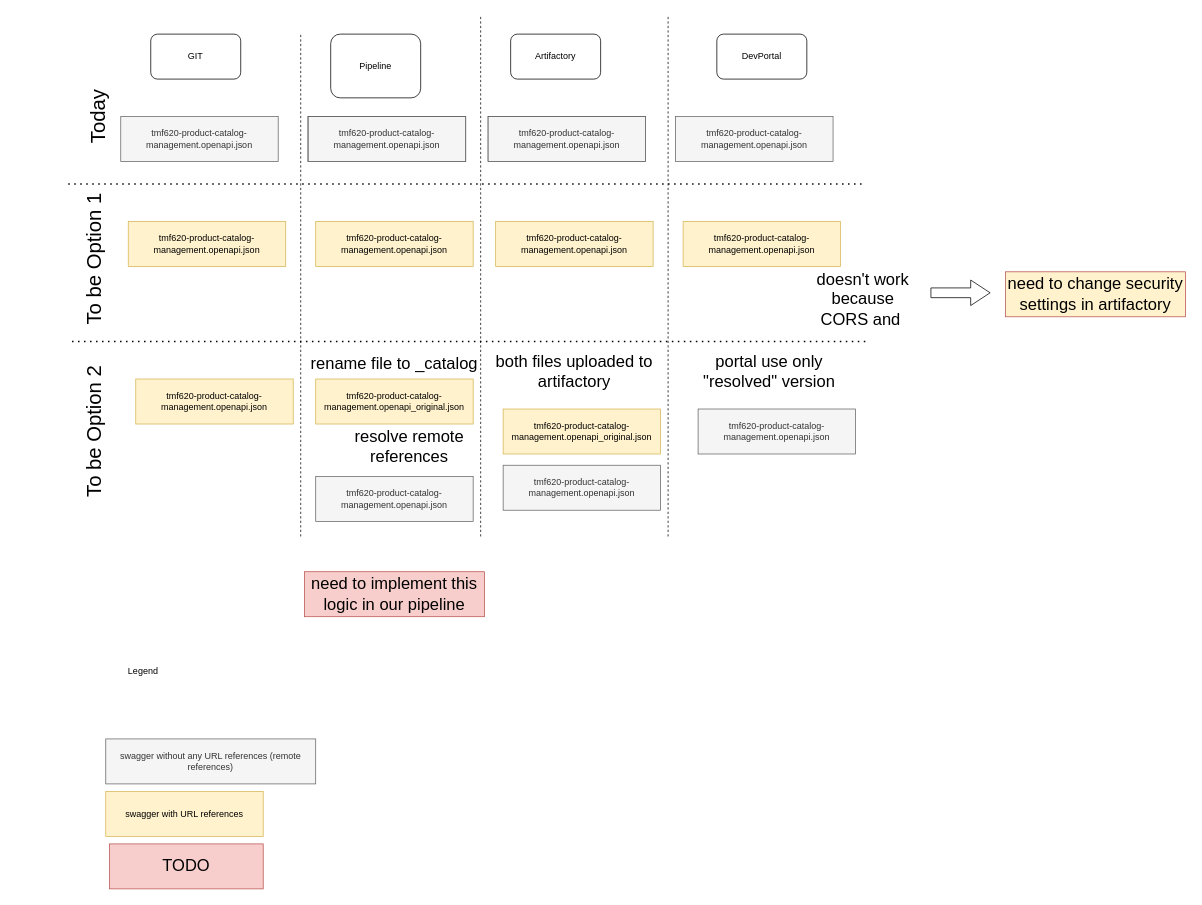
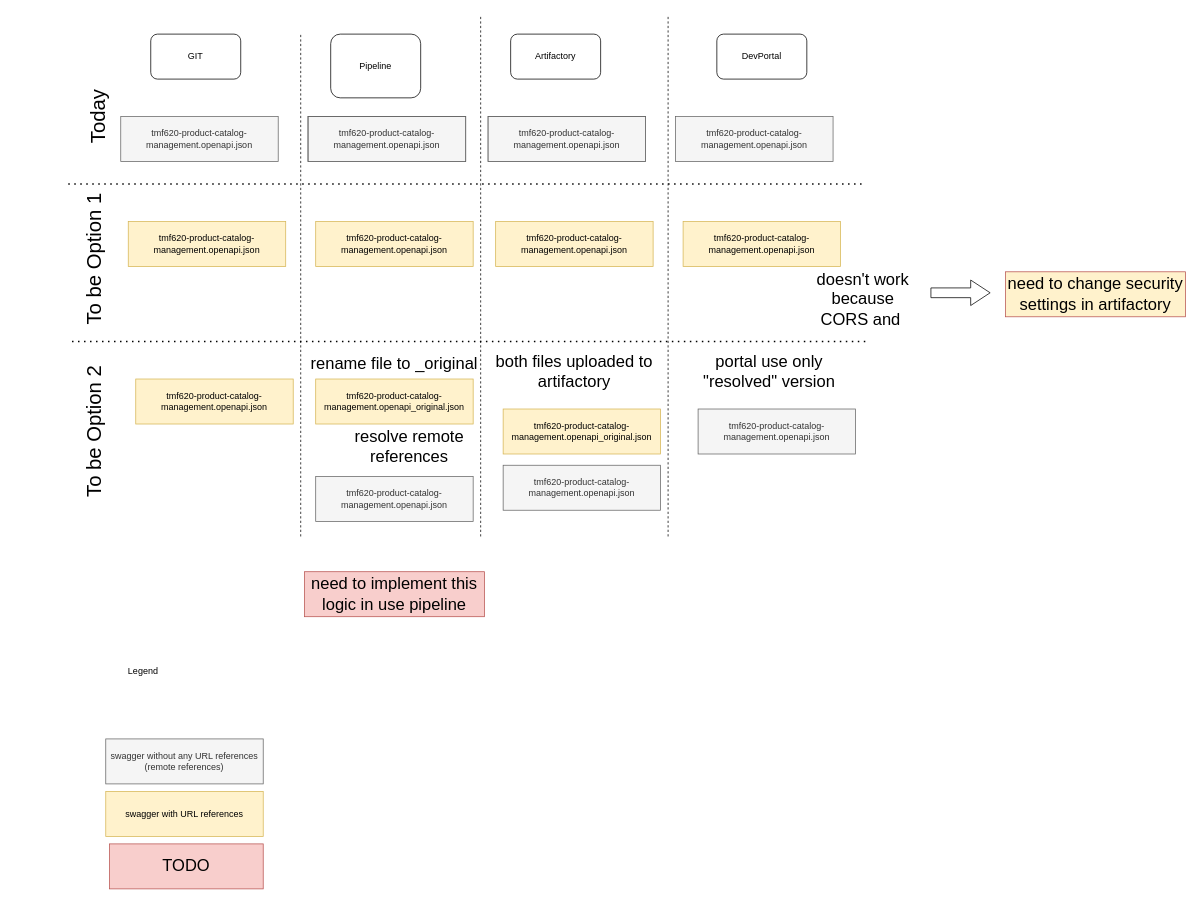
  <mxCell id="0" />
  <mxCell id="1" parent="0" />
  <mxCell id="2" value="tmf620-product-catalog-management.openapi.json" style="rounded=0;whiteSpace=wrap;html=1;fillColor=#f5f5f5;strokeColor=#666666;fontColor=#333333;" vertex="1" parent="1"><mxGeometry x="160" y="155" width="210" height="60" as="geometry" /></mxCell>
  <mxCell id="3" value="GIT" style="rounded=1;whiteSpace=wrap;html=1;" vertex="1" parent="1"><mxGeometry x="200" y="45" width="120" height="60" as="geometry" /></mxCell>
  <mxCell id="4" value="Pipeline" style="rounded=1;whiteSpace=wrap;html=1;" vertex="1" parent="1"><mxGeometry x="440" y="45" width="120" height="85" as="geometry" /></mxCell>
  <mxCell id="5" value="Artifactory" style="rounded=1;whiteSpace=wrap;html=1;" vertex="1" parent="1"><mxGeometry x="680" y="45" width="120" height="60" as="geometry" /></mxCell>
  <mxCell id="6" value="DevPortal" style="rounded=1;whiteSpace=wrap;html=1;" vertex="1" parent="1"><mxGeometry x="955" y="45" width="120" height="60" as="geometry" /></mxCell>
  <mxCell id="7" value="tmf620-product-catalog-management.openapi.json" style="rounded=0;whiteSpace=wrap;html=1;" vertex="1" parent="1"><mxGeometry x="410" y="155" width="210" height="60" as="geometry" /></mxCell>
  <mxCell id="8" value="tmf620-product-catalog-management.openapi.json" style="rounded=0;whiteSpace=wrap;html=1;" vertex="1" parent="1"><mxGeometry x="650" y="155" width="210" height="60" as="geometry" /></mxCell>
  <mxCell id="9" value="tmf620-product-catalog-management.openapi.json" style="rounded=0;whiteSpace=wrap;html=1;fillColor=#f5f5f5;strokeColor=#666666;fontColor=#333333;" vertex="1" parent="1"><mxGeometry x="900" y="155" width="210" height="60" as="geometry" /></mxCell>
  <mxCell id="10" value="tmf620-product-catalog-management.openapi.json" style="rounded=0;whiteSpace=wrap;html=1;" vertex="1" parent="1"><mxGeometry x="410" y="155" width="210" height="60" as="geometry" /></mxCell>
  <mxCell id="11" value="tmf620-product-catalog-management.openapi.json" style="rounded=0;whiteSpace=wrap;html=1;fillColor=#f5f5f5;strokeColor=#666666;fontColor=#333333;" vertex="1" parent="1"><mxGeometry x="410" y="155" width="210" height="60" as="geometry" /></mxCell>
  <mxCell id="12" value="tmf620-product-catalog-management.openapi.json" style="rounded=0;whiteSpace=wrap;html=1;fillColor=#f5f5f5;strokeColor=#666666;fontColor=#333333;" vertex="1" parent="1"><mxGeometry x="650" y="155" width="210" height="60" as="geometry" /></mxCell>
- <mxCell id="13" value="swagger without any URL references (remote references)" style="rounded=0;whiteSpace=wrap;html=1;fillColor=#f5f5f5;strokeColor=#666666;fontColor=#333333;" vertex="1" parent="1"><mxGeometry x="140" y="985" width="280" height="60" as="geometry" /></mxCell>
+ <mxCell id="13" value="swagger without any URL references (remote references)" style="rounded=0;whiteSpace=wrap;html=1;fillColor=#f5f5f5;strokeColor=#666666;fontColor=#333333;" vertex="1" parent="1"><mxGeometry x="140" y="985" width="210" height="60" as="geometry" /></mxCell>
  <mxCell id="14" value="Legend" style="text;html=1;strokeColor=none;fillColor=none;align=center;verticalAlign=middle;whiteSpace=wrap;rounded=0;" vertex="1" parent="1"><mxGeometry x="170" y="885" width="40" height="20" as="geometry" /></mxCell>
  <mxCell id="15" value="" style="endArrow=none;dashed=1;html=1;dashPattern=1 3;strokeWidth=2;" edge="1" parent="1"><mxGeometry width="50" height="50" relative="1" as="geometry"><mxPoint x="90" y="245" as="sourcePoint" /><mxPoint x="1150" y="245" as="targetPoint" /></mxGeometry></mxCell>
  <mxCell id="16" value="Today" style="text;html=1;strokeColor=none;fillColor=none;align=center;verticalAlign=middle;whiteSpace=wrap;rounded=0;rotation=270;fontSize=27;" vertex="1" parent="1"><mxGeometry x="110" y="145" width="40" height="20" as="geometry" /></mxCell>
  <mxCell id="17" value="tmf620-product-catalog-management.openapi.json" style="rounded=0;whiteSpace=wrap;html=1;fillColor=#fff2cc;strokeColor=#d6b656;" vertex="1" parent="1"><mxGeometry x="170" y="295" width="210" height="60" as="geometry" /></mxCell>
  <mxCell id="18" value="tmf620-product-catalog-management.openapi.json" style="rounded=0;whiteSpace=wrap;html=1;fillColor=#fff2cc;strokeColor=#d6b656;" vertex="1" parent="1"><mxGeometry x="420" y="295" width="210" height="60" as="geometry" /></mxCell>
  <mxCell id="19" value="tmf620-product-catalog-management.openapi.json" style="rounded=0;whiteSpace=wrap;html=1;fillColor=#fff2cc;strokeColor=#d6b656;" vertex="1" parent="1"><mxGeometry x="660" y="295" width="210" height="60" as="geometry" /></mxCell>
  <mxCell id="20" value="tmf620-product-catalog-management.openapi.json" style="rounded=0;whiteSpace=wrap;html=1;fillColor=#fff2cc;strokeColor=#d6b656;" vertex="1" parent="1"><mxGeometry x="910" y="295" width="210" height="60" as="geometry" /></mxCell>
  <mxCell id="21" value="tmf620-product-catalog-management.openapi.json" style="rounded=0;whiteSpace=wrap;html=1;fillColor=#f5f5f5;strokeColor=#666666;fontColor=#333333;" vertex="1" parent="1"><mxGeometry x="420" y="635" width="210" height="60" as="geometry" /></mxCell>
  <mxCell id="22" value="To be Option 1" style="text;html=1;strokeColor=none;fillColor=none;align=center;verticalAlign=middle;whiteSpace=wrap;rounded=0;rotation=270;fontSize=27;" vertex="1" parent="1"><mxGeometry x="20" y="335" width="210" height="20" as="geometry" /></mxCell>
  <mxCell id="23" value="swagger with URL references" style="rounded=0;whiteSpace=wrap;html=1;fillColor=#fff2cc;strokeColor=#d6b656;" vertex="1" parent="1"><mxGeometry x="140" y="1055" width="210" height="60" as="geometry" /></mxCell>
  <mxCell id="24" value="" style="shape=image;html=1;verticalAlign=top;verticalLabelPosition=bottom;labelBackgroundColor=#ffffff;imageAspect=0;aspect=fixed;image=https://cdn2.iconfinder.com/data/icons/bitsies/128/Cancel-128.png;fontSize=27;" vertex="1" parent="1"><mxGeometry x="1100" y="288" width="74" height="74" as="geometry" /></mxCell>
  <mxCell id="25" value="doesn't work because CORS and&amp;nbsp;" style="text;html=1;strokeColor=none;fillColor=none;align=center;verticalAlign=middle;whiteSpace=wrap;rounded=0;fontSize=22;" vertex="1" parent="1"><mxGeometry x="1080" y="389" width="140" height="20" as="geometry" /></mxCell>
  <mxCell id="26" value="" style="shape=flexArrow;endArrow=classic;html=1;fontSize=22;entryX=0;entryY=0.5;entryDx=0;entryDy=0;width=13;endSize=8.32;" edge="1" parent="1"><mxGeometry width="50" height="50" relative="1" as="geometry"><mxPoint x="1240" y="390" as="sourcePoint" /><mxPoint x="1320" y="390" as="targetPoint" /></mxGeometry></mxCell>
  <mxCell id="27" value="" style="endArrow=none;dashed=1;html=1;dashPattern=1 3;strokeWidth=2;" edge="1" parent="1"><mxGeometry width="50" height="50" relative="1" as="geometry"><mxPoint x="95" y="455" as="sourcePoint" /><mxPoint x="1155" y="455" as="targetPoint" /></mxGeometry></mxCell>
  <mxCell id="28" value="To be Option 2" style="text;html=1;strokeColor=none;fillColor=none;align=center;verticalAlign=middle;whiteSpace=wrap;rounded=0;rotation=270;fontSize=27;" vertex="1" parent="1"><mxGeometry x="20" y="565" width="210" height="20" as="geometry" /></mxCell>
  <mxCell id="29" value="tmf620-product-catalog-management.openapi.json" style="rounded=0;whiteSpace=wrap;html=1;fillColor=#fff2cc;strokeColor=#d6b656;" vertex="1" parent="1"><mxGeometry x="180" y="505" width="210" height="60" as="geometry" /></mxCell>
- <mxCell id="30" value="rename file to _catalog" style="text;html=1;strokeColor=none;fillColor=none;align=center;verticalAlign=middle;whiteSpace=wrap;rounded=0;fontSize=22;" vertex="1" parent="1"><mxGeometry x="410" y="475" width="230" height="20" as="geometry" /></mxCell>
+ <mxCell id="30" value="rename file to _original" style="text;html=1;strokeColor=none;fillColor=none;align=center;verticalAlign=middle;whiteSpace=wrap;rounded=0;fontSize=22;" vertex="1" parent="1"><mxGeometry x="410" y="475" width="230" height="20" as="geometry" /></mxCell>
  <mxCell id="31" value="tmf620-product-catalog-management.openapi_original.json" style="rounded=0;whiteSpace=wrap;html=1;fillColor=#fff2cc;strokeColor=#d6b656;" vertex="1" parent="1"><mxGeometry x="420" y="505" width="210" height="60" as="geometry" /></mxCell>
  <mxCell id="32" value="resolve remote references" style="text;html=1;strokeColor=none;fillColor=none;align=center;verticalAlign=middle;whiteSpace=wrap;rounded=0;fontSize=22;" vertex="1" parent="1"><mxGeometry x="430" y="585" width="230" height="20" as="geometry" /></mxCell>
  <mxCell id="33" value="tmf620-product-catalog-management.openapi.json" style="rounded=0;whiteSpace=wrap;html=1;fillColor=#f5f5f5;strokeColor=#666666;fontColor=#333333;" vertex="1" parent="1"><mxGeometry x="670" y="620" width="210" height="60" as="geometry" /></mxCell>
  <mxCell id="34" value="tmf620-product-catalog-management.openapi_original.json" style="rounded=0;whiteSpace=wrap;html=1;fillColor=#fff2cc;strokeColor=#d6b656;" vertex="1" parent="1"><mxGeometry x="670" y="545" width="210" height="60" as="geometry" /></mxCell>
  <mxCell id="35" value="tmf620-product-catalog-management.openapi.json" style="rounded=0;whiteSpace=wrap;html=1;fillColor=#f5f5f5;strokeColor=#666666;fontColor=#333333;" vertex="1" parent="1"><mxGeometry x="930" y="545" width="210" height="60" as="geometry" /></mxCell>
  <mxCell id="36" value="both files uploaded to artifactory" style="text;html=1;strokeColor=none;fillColor=none;align=center;verticalAlign=middle;whiteSpace=wrap;rounded=0;fontSize=22;" vertex="1" parent="1"><mxGeometry x="650" y="485" width="230" height="20" as="geometry" /></mxCell>
  <mxCell id="37" value="" style="endArrow=none;dashed=1;html=1;fontSize=22;" edge="1" parent="1"><mxGeometry width="50" height="50" relative="1" as="geometry"><mxPoint x="400" y="715" as="sourcePoint" /><mxPoint x="400" y="45" as="targetPoint" /></mxGeometry></mxCell>
  <mxCell id="38" value="" style="endArrow=none;dashed=1;html=1;fontSize=22;" edge="1" parent="1"><mxGeometry width="50" height="50" relative="1" as="geometry"><mxPoint x="640" y="715" as="sourcePoint" /><mxPoint x="640" y="20" as="targetPoint" /></mxGeometry></mxCell>
  <mxCell id="39" value="" style="endArrow=none;dashed=1;html=1;fontSize=22;" edge="1" parent="1"><mxGeometry width="50" height="50" relative="1" as="geometry"><mxPoint x="890" y="715" as="sourcePoint" /><mxPoint x="890" y="21" as="targetPoint" /></mxGeometry></mxCell>
  <mxCell id="40" value="portal use only &quot;resolved&quot; version" style="text;html=1;strokeColor=none;fillColor=none;align=center;verticalAlign=middle;whiteSpace=wrap;rounded=0;fontSize=22;" vertex="1" parent="1"><mxGeometry x="910" y="485" width="230" height="20" as="geometry" /></mxCell>
  <mxCell id="41" value="&lt;span&gt;need to change security settings in artifactory&lt;/span&gt;" style="rounded=0;whiteSpace=wrap;html=1;fontSize=22;fillColor=#fff2cc;strokeColor=#b85450;" vertex="1" parent="1"><mxGeometry x="1340" y="362" width="240" height="60" as="geometry" /></mxCell>
- <mxCell id="42" value="&lt;span&gt;need to implement this logic in our pipeline&lt;/span&gt;" style="rounded=0;whiteSpace=wrap;html=1;fontSize=22;fillColor=#f8cecc;strokeColor=#b85450;" vertex="1" parent="1"><mxGeometry x="405" y="762" width="240" height="60" as="geometry" /></mxCell>
+ <mxCell id="42" value="&lt;span&gt;need to implement this logic in use pipeline&lt;/span&gt;" style="rounded=0;whiteSpace=wrap;html=1;fontSize=22;fillColor=#f8cecc;strokeColor=#b85450;" vertex="1" parent="1"><mxGeometry x="405" y="762" width="240" height="60" as="geometry" /></mxCell>
  <mxCell id="43" value="&lt;span&gt;TODO&lt;/span&gt;" style="rounded=0;whiteSpace=wrap;html=1;fontSize=22;fillColor=#f8cecc;strokeColor=#b85450;" vertex="1" parent="1"><mxGeometry x="145" y="1125" width="205" height="60" as="geometry" /></mxCell>
